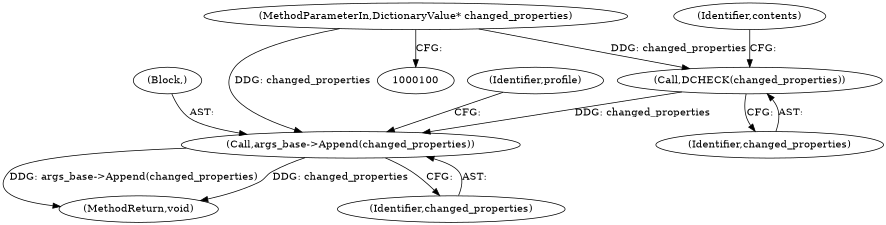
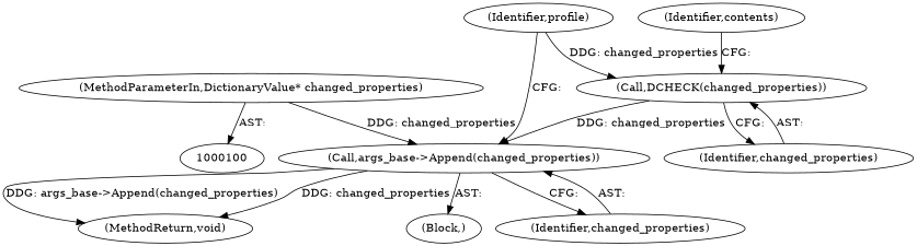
  digraph {
    n1 [label="(Call,DCHECK(changed_properties))"]
    n2 [label="(Call,args_base->Append(changed_properties))"]
    n3 [label="(Identifier,changed_properties)"]
    n4 [label="(MethodReturn,void)"]
    n5 [label="(Block,)"]
    n6 [label="(Identifier,changed_properties)"]
    n7 [label="(MethodParameterIn,DictionaryValue* changed_properties)"]
    1000100
    n9 [label="(Identifier,contents)"]
    n10 [label="(Identifier,profile)"]
    n1 -> n2 [label="DDG: changed_properties"]
    n1 -> n3 [label="CFG: "]
    n2 -> n4 [label="DDG: args_base->Append(changed_properties)"]
    n2 -> n4 [label="DDG: changed_properties"]
-   n5 -> n2 [label="AST: "]
+   n2 -> n5 [label="AST: "]
    n2 -> n6 [label="CFG: "]
    n3 -> n1 [label="AST: "]
    n6 -> n2 [label="AST: "]
-   n7 -> n1 [label="DDG: changed_properties"]
+   n10 -> n1 [label="DDG: changed_properties"]
    n7 -> n2 [label="DDG: changed_properties"]
-   n7 -> 1000100 [label="CFG: "]
+   n7 -> 1000100 [label="AST: "]
    n9 -> n1 [label="CFG: "]
    n10 -> n2 [label="CFG: "]
  }
